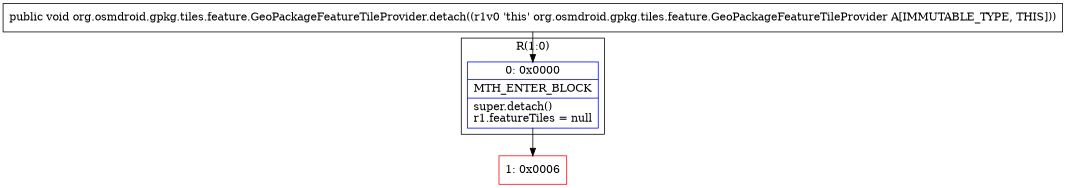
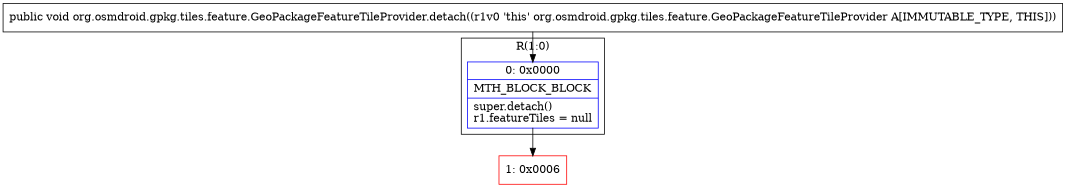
  digraph {
    node [shape=record]
-   n1 [color=blue label="{0\:\ 0x0000|MTH_ENTER_BLOCK\l|super.detach()\lr1.featureTiles = null\l}"]
+   n1 [color=blue label="{0\:\ 0x0000|MTH_BLOCK_BLOCK\l|super.detach()\lr1.featureTiles = null\l}"]
    n2 [color=red label="{1\:\ 0x0006}"]
    n3 [label="{public void org.osmdroid.gpkg.tiles.feature.GeoPackageFeatureTileProvider.detach((r1v0 'this' org.osmdroid.gpkg.tiles.feature.GeoPackageFeatureTileProvider A[IMMUTABLE_TYPE, THIS])) }"]
    subgraph cluster_1 {
      label="R(1:0)"
      n1
    }
    n1 -> n2
    n3 -> n1
  }
